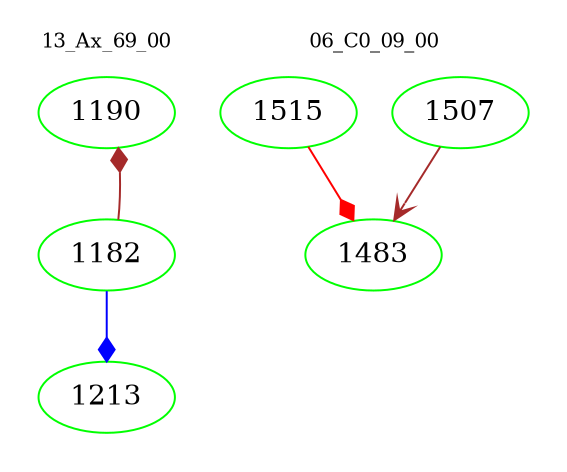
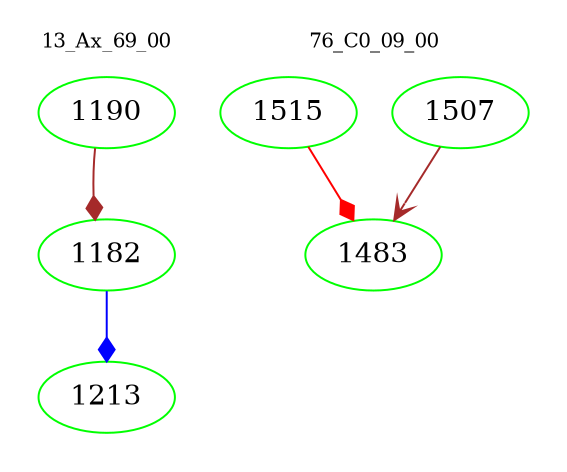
  digraph {
    node [color=green]
    edge [arrowhead=diamond color=brown]
    n1 [label=1190]
    n2 [label=1182]
    n3 [label=1213]
    n4 [label=1507]
    n5 [label=1483]
    n6 [label=1515]
    subgraph cluster_1 {
      color=white
      fontsize=10
      label="13_Ax_69_00"
      n1
      n2
      n3
    }
    subgraph cluster_2 {
      color=white
      fontsize=10
-     label="06_C0_09_00"
+     label="76_C0_09_00"
      n4
      n5
      n6
    }
-   n2 -> n1
+   n1 -> n2
    n2 -> n3 [color=blue]
    n4 -> n5 [arrowhead=vee]
    n6 -> n5 [color=red]
  }
